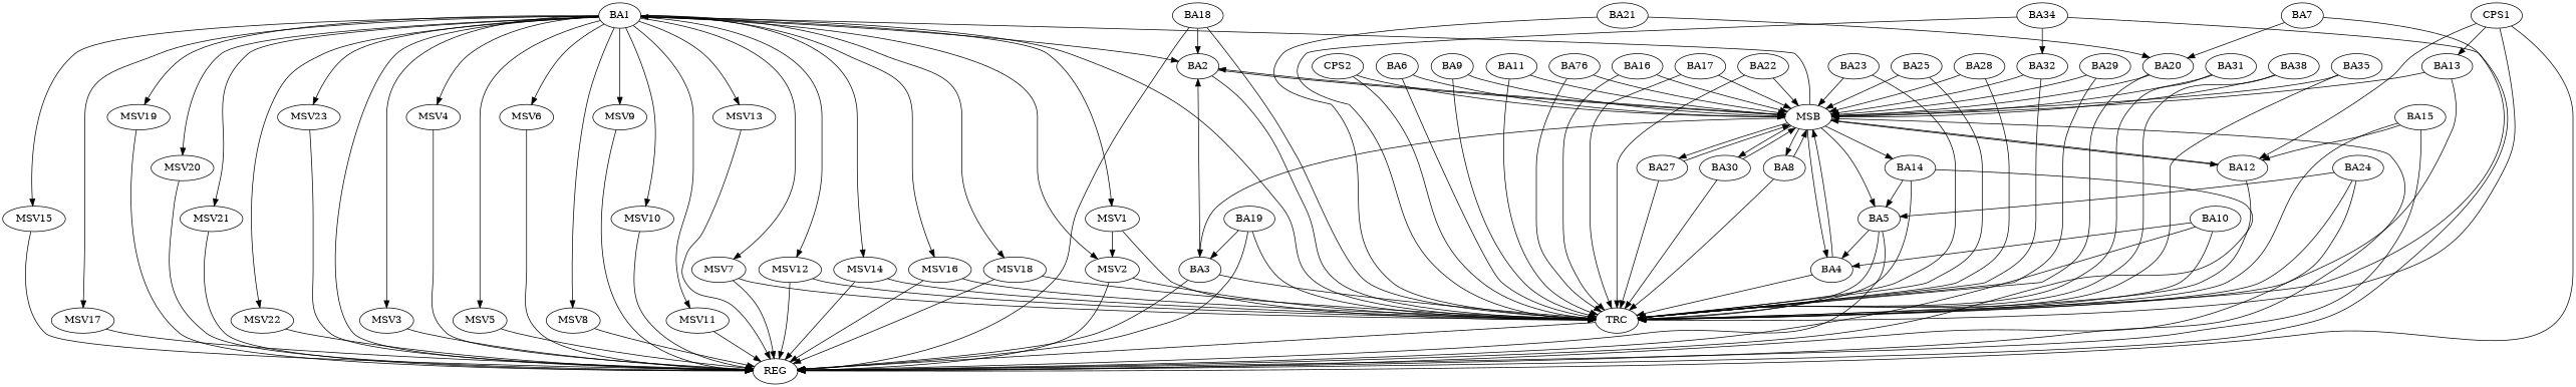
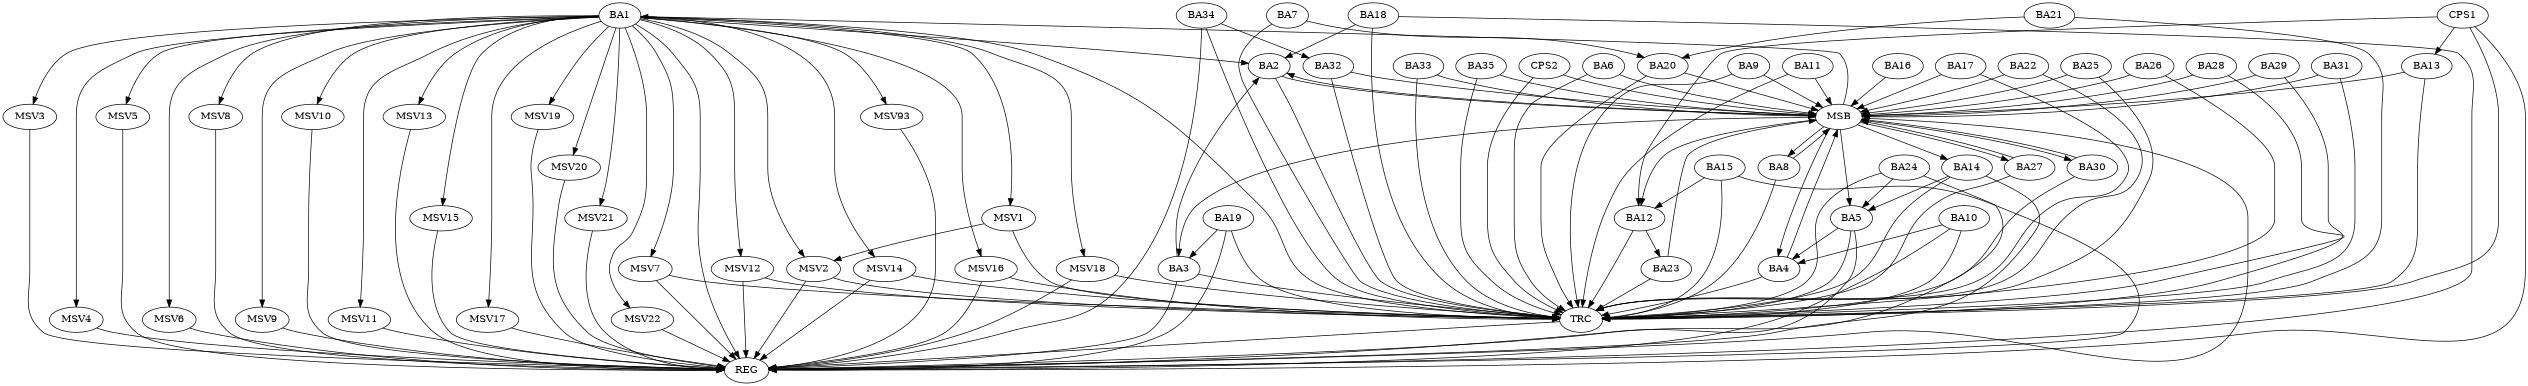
  strict digraph {
    n1 [label=BA1]
    n2 [label=BA2]
    n3 [label=REG]
    n4 [label=TRC]
    n5 [label=MSV1]
    n6 [label=MSV2]
    n7 [label=MSV3]
    n8 [label=MSV4]
    n9 [label=MSV5]
    n10 [label=MSV6]
    n11 [label=MSV7]
    n12 [label=MSV8]
    n13 [label=MSV9]
    n14 [label=MSV10]
    n15 [label=MSV11]
    n16 [label=MSV12]
    n17 [label=MSV13]
    n18 [label=MSV14]
    n19 [label=MSV15]
    n20 [label=MSV16]
    n21 [label=MSV17]
    n22 [label=MSV18]
    n23 [label=MSV19]
    n24 [label=MSV20]
    n25 [label=MSV21]
    n26 [label=MSV22]
-   n27 [label=MSV23]
+   n27 [label=MSV93]
    n28 [label=MSB]
    n29 [label=BA3]
    n30 [label=BA4]
    n31 [label=BA5]
    n32 [label=BA8]
    n33 [label=BA12]
    n34 [label=BA14]
    n35 [label=BA27]
    n36 [label=BA30]
    n37 [label=BA6]
    n38 [label=BA7]
    n39 [label=BA20]
    n40 [label=BA9]
    n41 [label=BA10]
    n42 [label=BA11]
    n43 [label=BA13]
    n44 [label=BA15]
    n45 [label=BA16]
    n46 [label=BA17]
    n47 [label=BA18]
    n48 [label=BA19]
    n49 [label=BA21]
    n50 [label=BA22]
    n51 [label=BA23]
    n52 [label=BA24]
    n53 [label=BA25]
-   n54 [label=BA76]
+   n54 [label=BA26]
    n55 [label=BA28]
    n56 [label=BA29]
    n57 [label=BA31]
    n58 [label=BA32]
-   n59 [label=BA38]
+   n59 [label=BA33]
    n60 [label=BA34]
    n61 [label=BA35]
    n62 [label=CPS1]
    n63 [label=CPS2]
    n1 -> n2
    n1 -> n3
    n1 -> n4
    n1 -> n5
    n1 -> n6
    n1 -> n7
    n1 -> n8
    n1 -> n9
    n1 -> n10
    n1 -> n11
    n1 -> n12
    n1 -> n13
    n1 -> n14
    n1 -> n15
    n1 -> n16
    n1 -> n17
    n1 -> n18
    n1 -> n19
    n1 -> n20
    n1 -> n21
    n1 -> n22
    n1 -> n23
    n1 -> n24
    n1 -> n25
    n1 -> n26
    n1 -> n27
    n2 -> n4
    n2 -> n28
    n4 -> n3
    n5 -> n4
    n5 -> n6
    n6 -> n3
    n6 -> n4
    n7 -> n3
    n8 -> n3
    n9 -> n3
    n10 -> n3
    n11 -> n3
    n11 -> n4
    n12 -> n3
    n13 -> n3
    n14 -> n3
    n15 -> n3
    n16 -> n3
    n16 -> n4
    n17 -> n3
    n18 -> n3
    n18 -> n4
    n19 -> n3
    n20 -> n3
    n20 -> n4
    n21 -> n3
    n22 -> n3
    n22 -> n4
    n23 -> n3
    n24 -> n3
    n25 -> n3
    n26 -> n3
    n27 -> n3
    n28 -> n1
    n28 -> n2
    n28 -> n3
    n28 -> n29
    n28 -> n30
    n28 -> n31
    n28 -> n32
    n28 -> n33
    n28 -> n34
    n28 -> n35
    n28 -> n36
    n29 -> n2
    n29 -> n3
    n29 -> n4
    n30 -> n4
    n30 -> n28
    n31 -> n3
    n31 -> n4
    n31 -> n30
    n32 -> n4
    n32 -> n28
    n33 -> n4
-   n33 -> n28
+   n33 -> n51
    n34 -> n3
    n34 -> n4
    n34 -> n31
    n35 -> n4
    n35 -> n28
    n36 -> n4
    n36 -> n28
    n37 -> n4
    n37 -> n28
    n38 -> n4
    n38 -> n39
    n39 -> n4
    n39 -> n28
    n40 -> n4
    n40 -> n28
    n41 -> n3
    n41 -> n4
    n41 -> n30
    n42 -> n4
    n42 -> n28
    n43 -> n4
    n43 -> n28
    n44 -> n3
    n44 -> n4
    n44 -> n33
-   n45 -> n4
    n45 -> n28
    n46 -> n4
    n46 -> n28
    n47 -> n2
    n47 -> n3
    n47 -> n4
    n48 -> n3
    n48 -> n4
    n48 -> n29
    n49 -> n4
    n49 -> n39
    n50 -> n4
    n50 -> n28
    n51 -> n4
    n51 -> n28
    n52 -> n3
    n52 -> n4
    n52 -> n31
    n53 -> n4
    n53 -> n28
    n54 -> n4
    n54 -> n28
    n55 -> n4
    n55 -> n28
    n56 -> n4
    n56 -> n28
    n57 -> n4
    n57 -> n28
    n58 -> n4
    n58 -> n28
    n59 -> n4
    n59 -> n28
    n60 -> n3
    n60 -> n4
    n60 -> n58
    n61 -> n4
    n61 -> n28
    n62 -> n3
    n62 -> n4
    n62 -> n33
    n62 -> n43
    n63 -> n4
    n63 -> n28
  }
